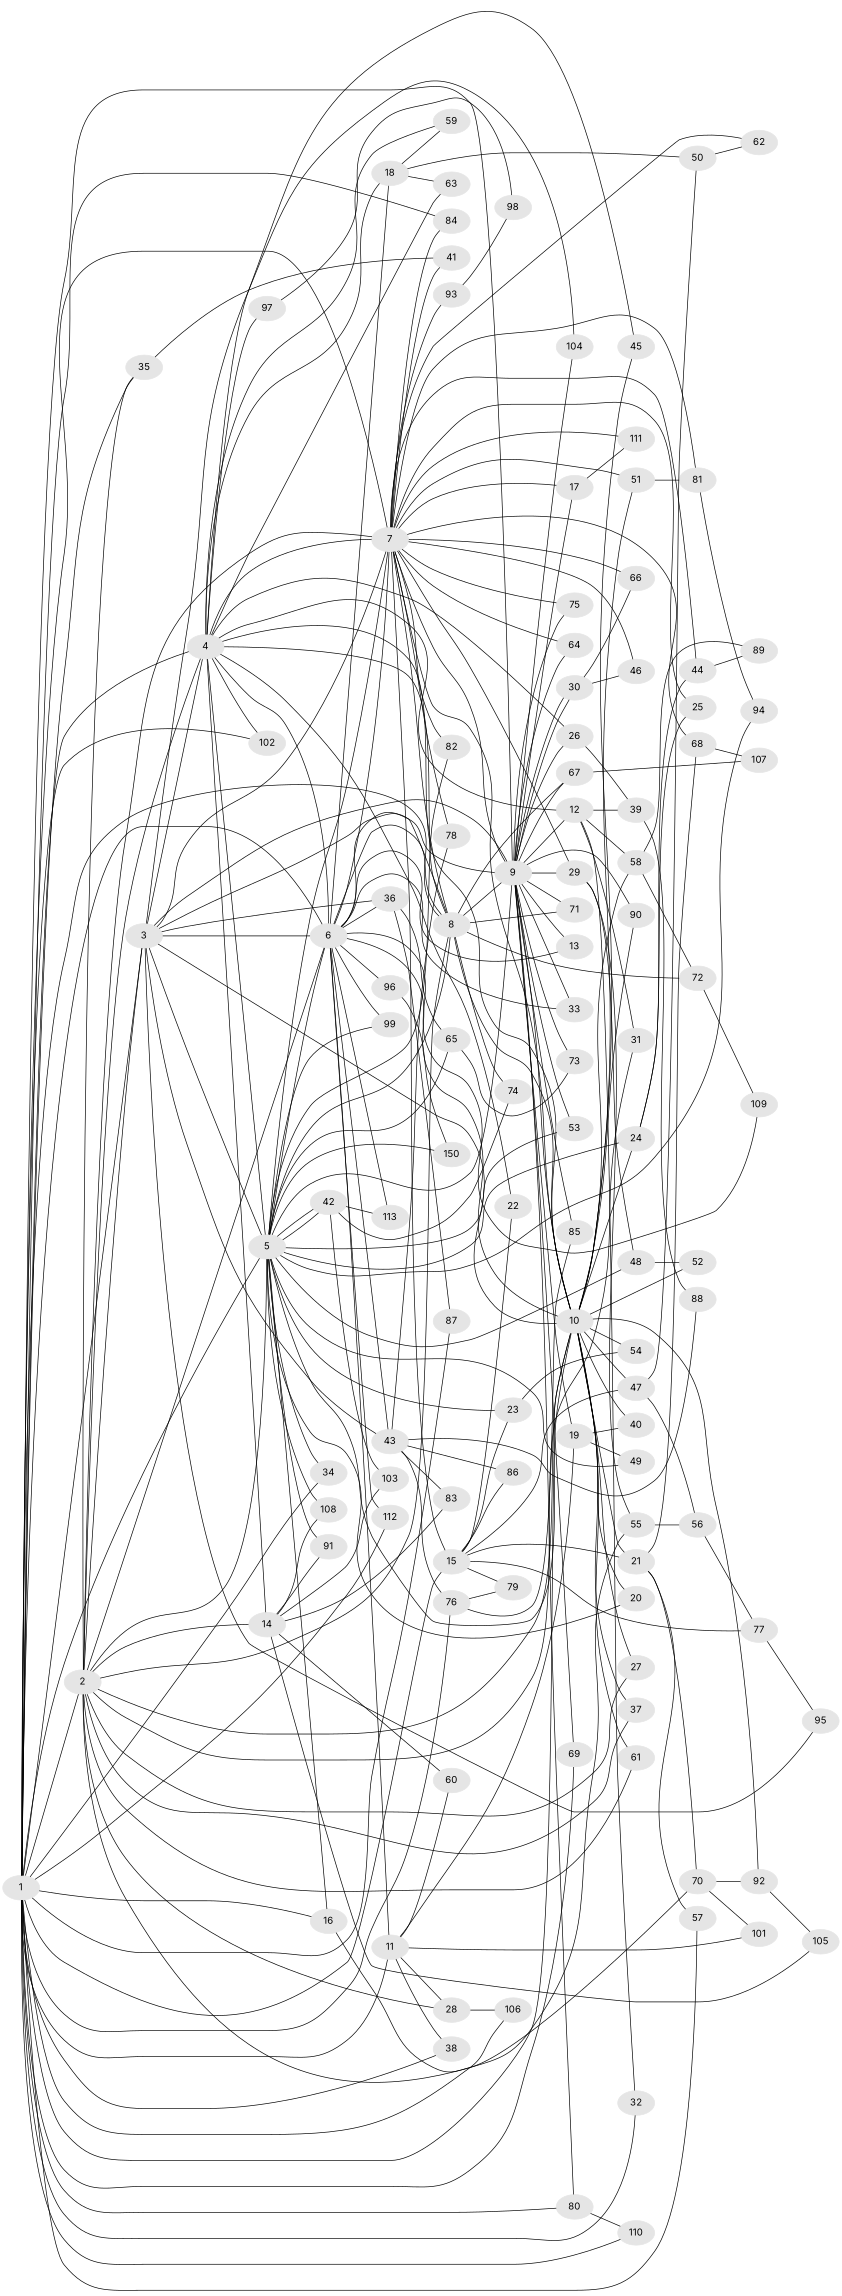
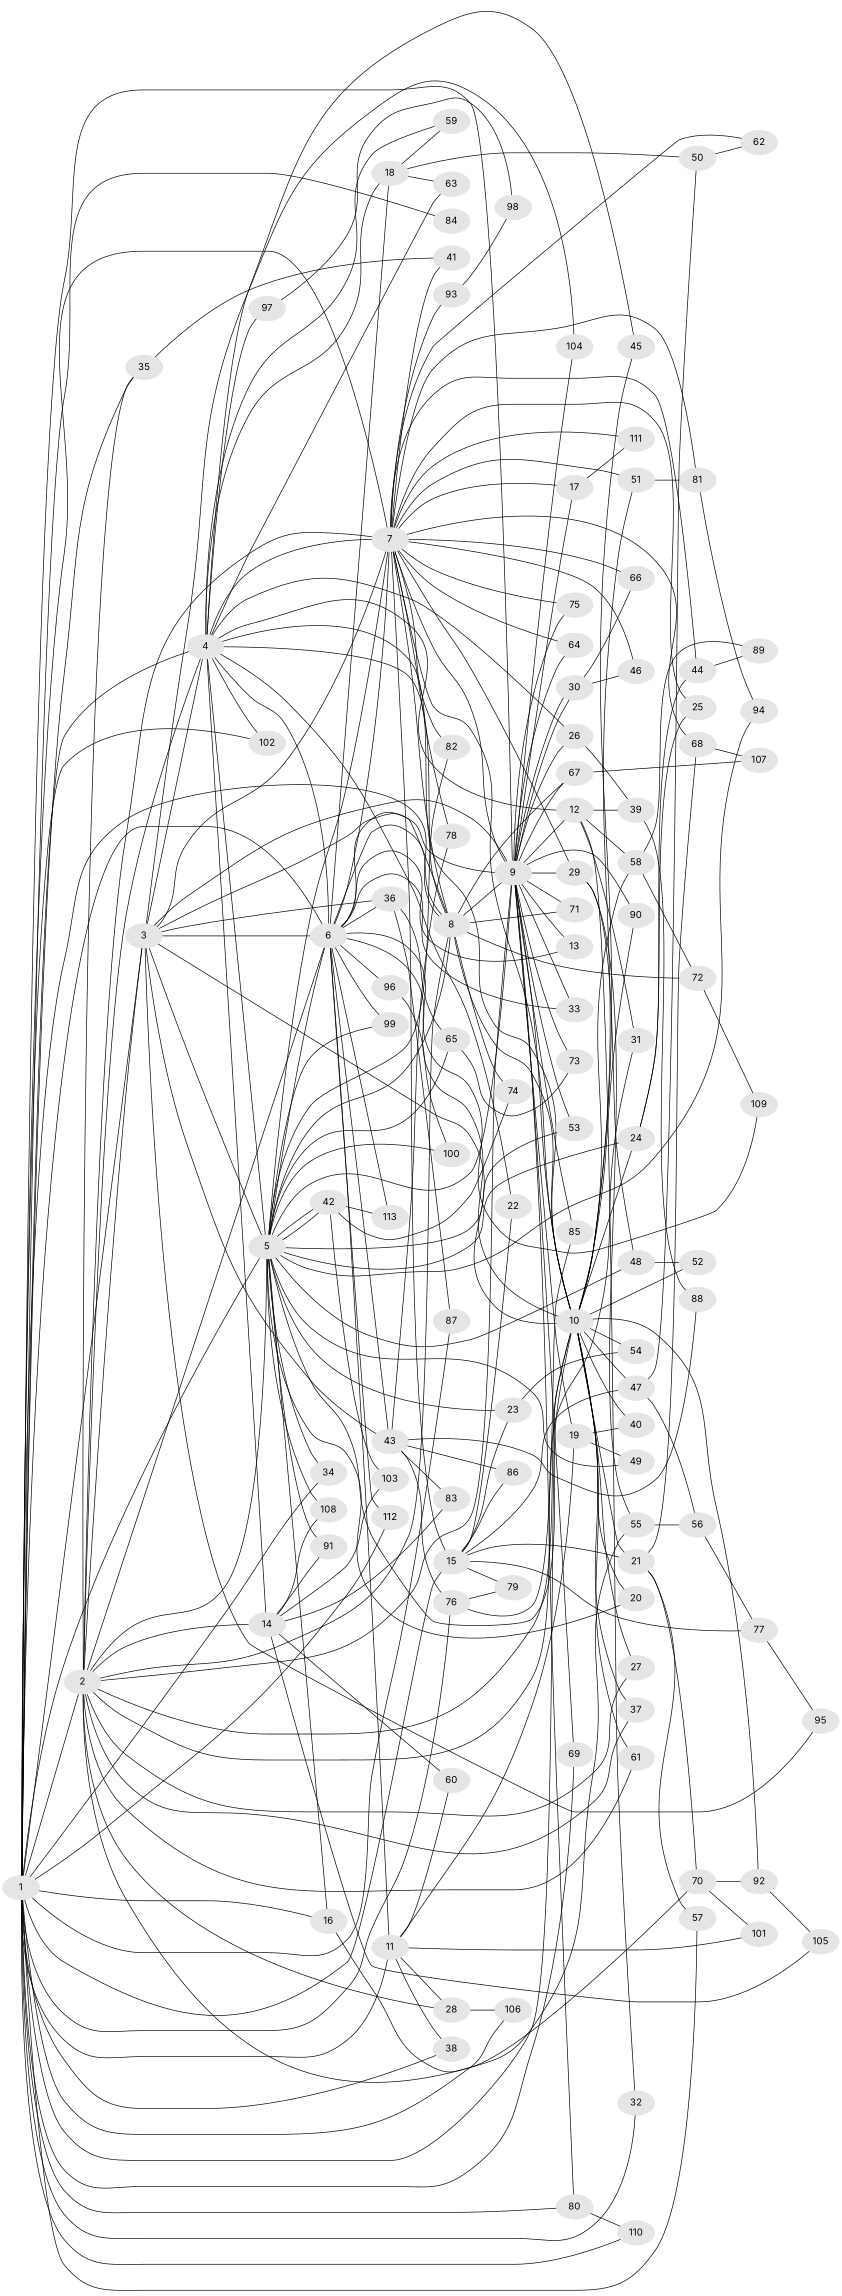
  graph {
    fontname=Inter
    rankdir=LR
    node [color=gray90 fontname=Inter style=filled]
    edge [fontname=Inter]
    1
    2
    3
    4
    5
    6
    7
    8
    9
    10
    11
    15
    16
    32
    34
    35
    38
    57
    69
    76
    80
    84
    87
    102
    106
    110
    112
    14
    27
    28
    31
    37
    55
    61
    36
    43
    95
    104
    97
    12
    18
    22
    26
    45
    59
    63
    20
    23
    24
    42
    48
    49
    53
    65
    82
    91
    94
    99
-   100 [label=150]
+   100
    108
    13
    33
    96
    109
    113
    17
    25
    29
    41
    44
    46
    51
    62
    64
    66
    68
    75
    78
    81
    93
    111
    67
    71
    72
    74
    19
    30
    73
    85
    90
    21
    40
    47
    52
    54
    58
    92
    60
    101
    77
    79
    86
    70
    83
    103
    105
    56
    98
    88
    39
    50
    89
    107
    1 -- 2
    1 -- 3
    1 -- 4
    1 -- 5
    1 -- 6
    1 -- 7
    1 -- 8
    1 -- 9
    1 -- 10
    1 -- 11
    1 -- 15
    1 -- 16
    1 -- 32
    1 -- 34
    1 -- 35
    1 -- 38
    1 -- 57
    1 -- 69
    1 -- 76
    1 -- 80
    1 -- 84
    1 -- 87
    1 -- 102
    1 -- 106
    1 -- 110
    1 -- 112
    2 -- 3
    2 -- 4
    2 -- 5
    2 -- 6
    2 -- 7
    2 -- 8
+   2 -- 9
    2 -- 10
    2 -- 35
    2 -- 14
    2 -- 27
    2 -- 28
    2 -- 31
    2 -- 37
    2 -- 55
    2 -- 61
    3 -- 4
    3 -- 5
    3 -- 6
    3 -- 7
    3 -- 8
    3 -- 9
    3 -- 10
    3 -- 36
    3 -- 43
    3 -- 95
    3 -- 104
    4 -- 5
    4 -- 6
    4 -- 7
    4 -- 8
    4 -- 10
    4 -- 102
    4 -- 14
    4 -- 97
    4 -- 12
    4 -- 18
    4 -- 22
    4 -- 26
    4 -- 45
    4 -- 59
    4 -- 63
    5 -- 6
    5 -- 7
    5 -- 8
    5 -- 9
    5 -- 10
    5 -- 16
    5 -- 34
    5 -- 20
    5 -- 23
    5 -- 24
    5 -- 42
    5 -- 42
    5 -- 48
    5 -- 49
    5 -- 53
    5 -- 65
    5 -- 82
    5 -- 91
    5 -- 94
    5 -- 99
    5 -- 100
    5 -- 108
    6 -- 7
    6 -- 8
    6 -- 9
    6 -- 10
    6 -- 11
    6 -- 112
    6 -- 36
    6 -- 43
    6 -- 18
    6 -- 99
    6 -- 13
    6 -- 33
    6 -- 96
    6 -- 109
    6 -- 113
    7 -- 8
    7 -- 9
    7 -- 10
    7 -- 15
-   7 -- 84
    7 -- 82
    7 -- 17
    7 -- 25
    7 -- 29
    7 -- 41
    7 -- 44
    7 -- 46
    7 -- 51
    7 -- 62
    7 -- 64
    7 -- 66
    7 -- 68
    7 -- 75
    7 -- 78
    7 -- 81
    7 -- 93
    7 -- 111
    8 -- 9
    8 -- 10
    8 -- 67
    8 -- 71
    8 -- 72
    8 -- 74
    9 -- 10
    9 -- 69
    9 -- 80
    9 -- 104
    9 -- 12
    9 -- 26
    9 -- 53
    9 -- 13
    9 -- 33
    9 -- 17
    9 -- 29
    9 -- 64
    9 -- 75
    9 -- 67
    9 -- 71
    9 -- 19
    9 -- 30
    9 -- 30
    9 -- 73
    9 -- 85
    9 -- 90
    10 -- 27
    10 -- 37
    10 -- 61
    10 -- 45
    10 -- 20
    10 -- 24
    10 -- 51
    10 -- 90
    10 -- 21
    10 -- 40
    10 -- 47
    10 -- 52
    10 -- 54
    10 -- 58
    10 -- 92
    11 -- 38
    11 -- 28
    11 -- 19
    11 -- 60
    11 -- 101
    15 -- 22
    15 -- 23
    15 -- 21
    15 -- 47
    15 -- 77
    15 -- 79
    15 -- 86
    16 -- 70
    35 -- 41
    76 -- 85
    76 -- 79
    80 -- 110
    14 -- 91
    14 -- 108
    14 -- 60
    14 -- 83
    14 -- 103
    14 -- 105
    28 -- 106
    55 -- 56
    36 -- 87
    36 -- 65
    43 -- 76
    43 -- 78
    43 -- 86
    43 -- 83
    43 -- 88
    97 -- 98
    12 -- 32
    12 -- 31
    12 -- 58
    12 -- 39
    18 -- 59
    18 -- 63
    18 -- 50
    26 -- 39
    23 -- 54
    24 -- 25
    24 -- 44
    42 -- 113
    42 -- 74
    42 -- 103
    48 -- 52
    65 -- 73
    96 -- 100
    17 -- 111
    29 -- 55
    29 -- 48
    44 -- 89
    51 -- 81
    68 -- 107
    81 -- 94
    93 -- 98
    67 -- 107
    72 -- 109
    19 -- 49
    19 -- 40
    30 -- 46
    30 -- 66
    21 -- 57
    21 -- 68
    21 -- 70
    47 -- 56
    47 -- 50
    58 -- 72
    58 -- 89
    92 -- 105
    77 -- 95
    70 -- 92
    70 -- 101
    56 -- 77
    39 -- 88
    50 -- 62
  }
